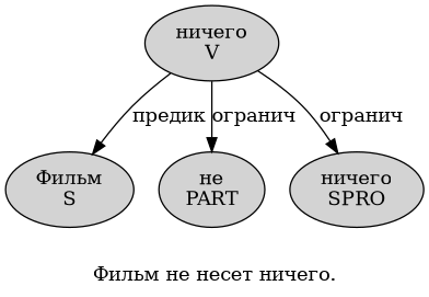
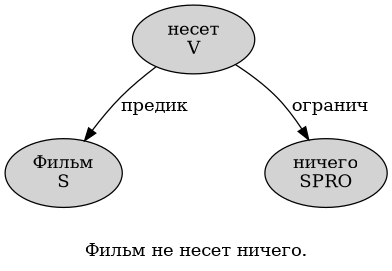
  digraph {
    label="Фильм не несет ничего."
    node [fillcolor=lightgray penwidth=1 shape=ellipse style=filled]
    n1 [label="Фильм\nS"]
-   n2 [label="не\nPART"]
-   n3 [label="ничего\nV"]
+   n3 [label="несет\nV"]
    n4 [label="ничего\nSPRO"]
    n3 -> n1 [label="предик"]
-   n3 -> n2 [label="огранич"]
    n3 -> n4 [label="огранич"]
  }
